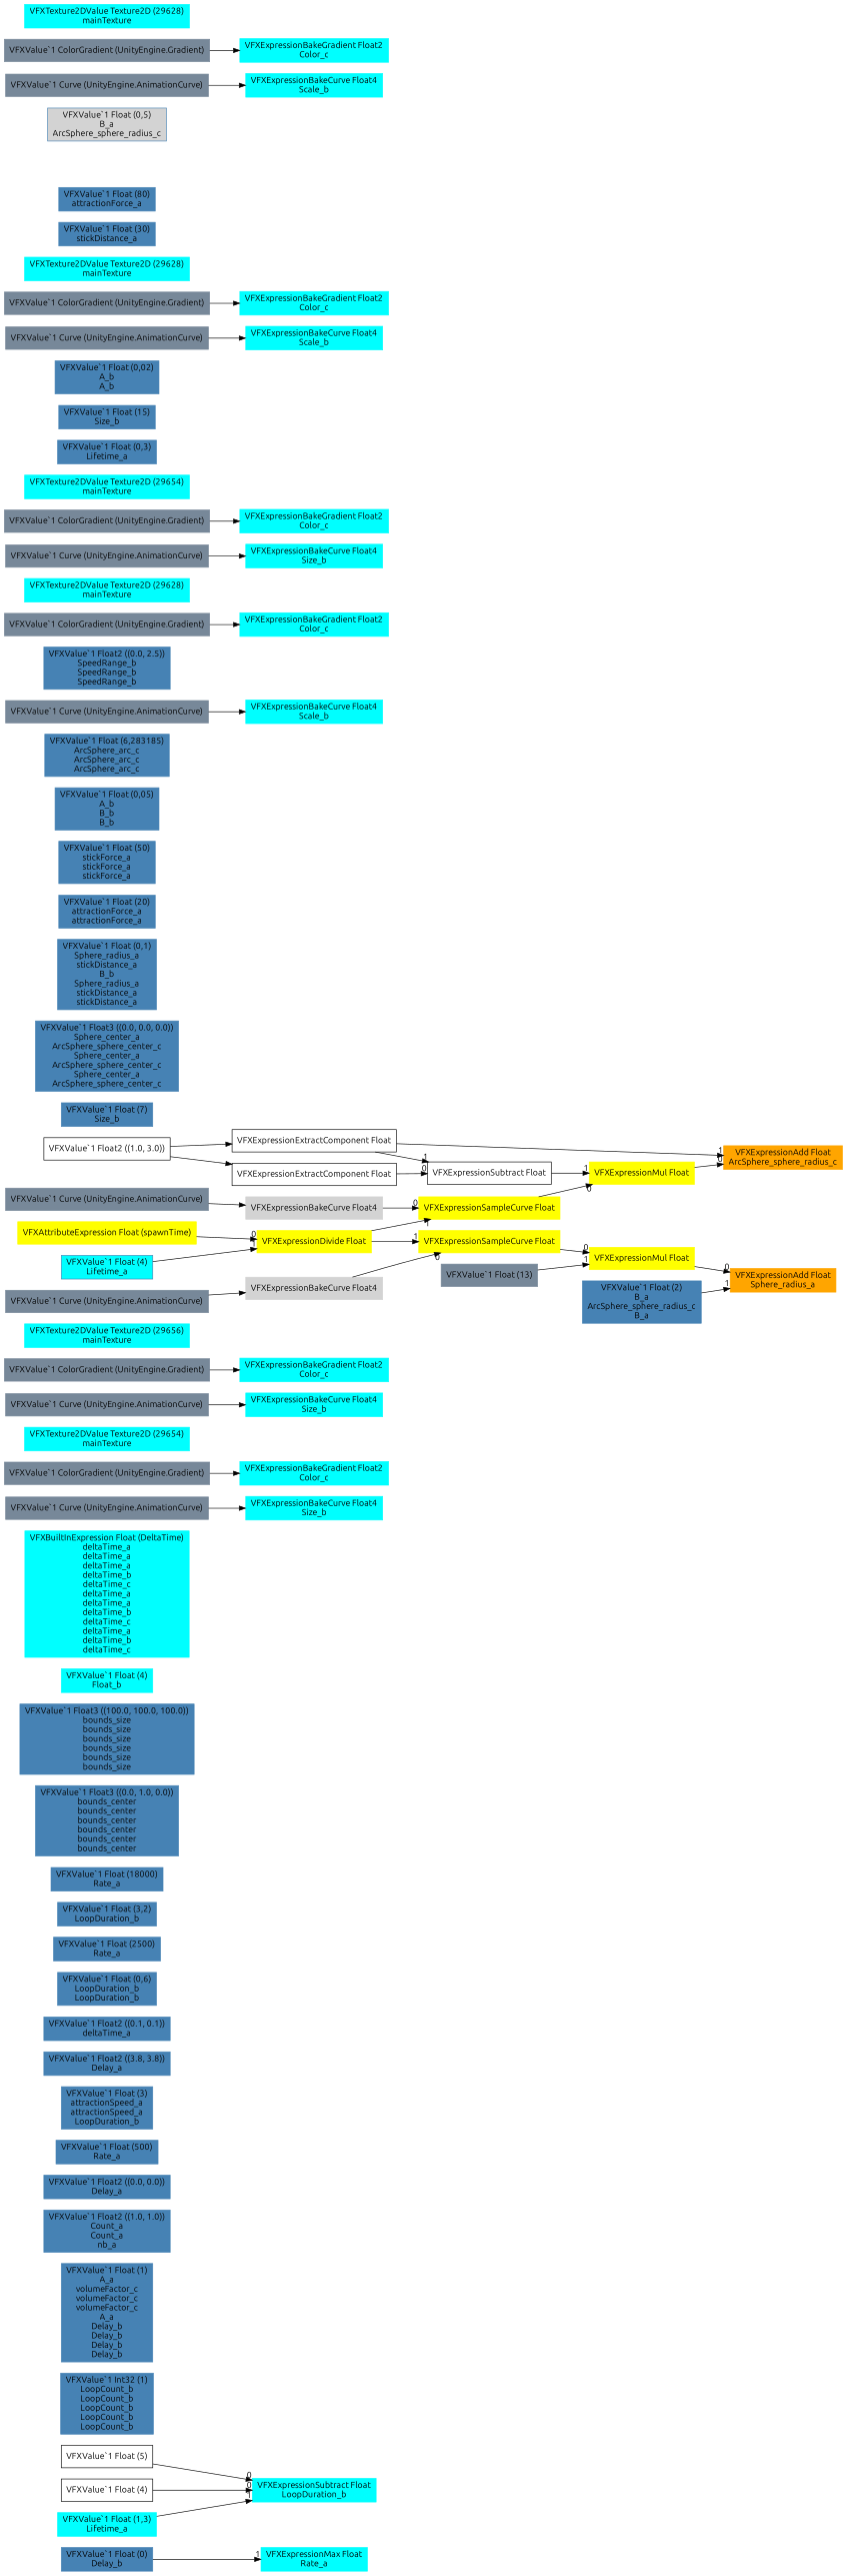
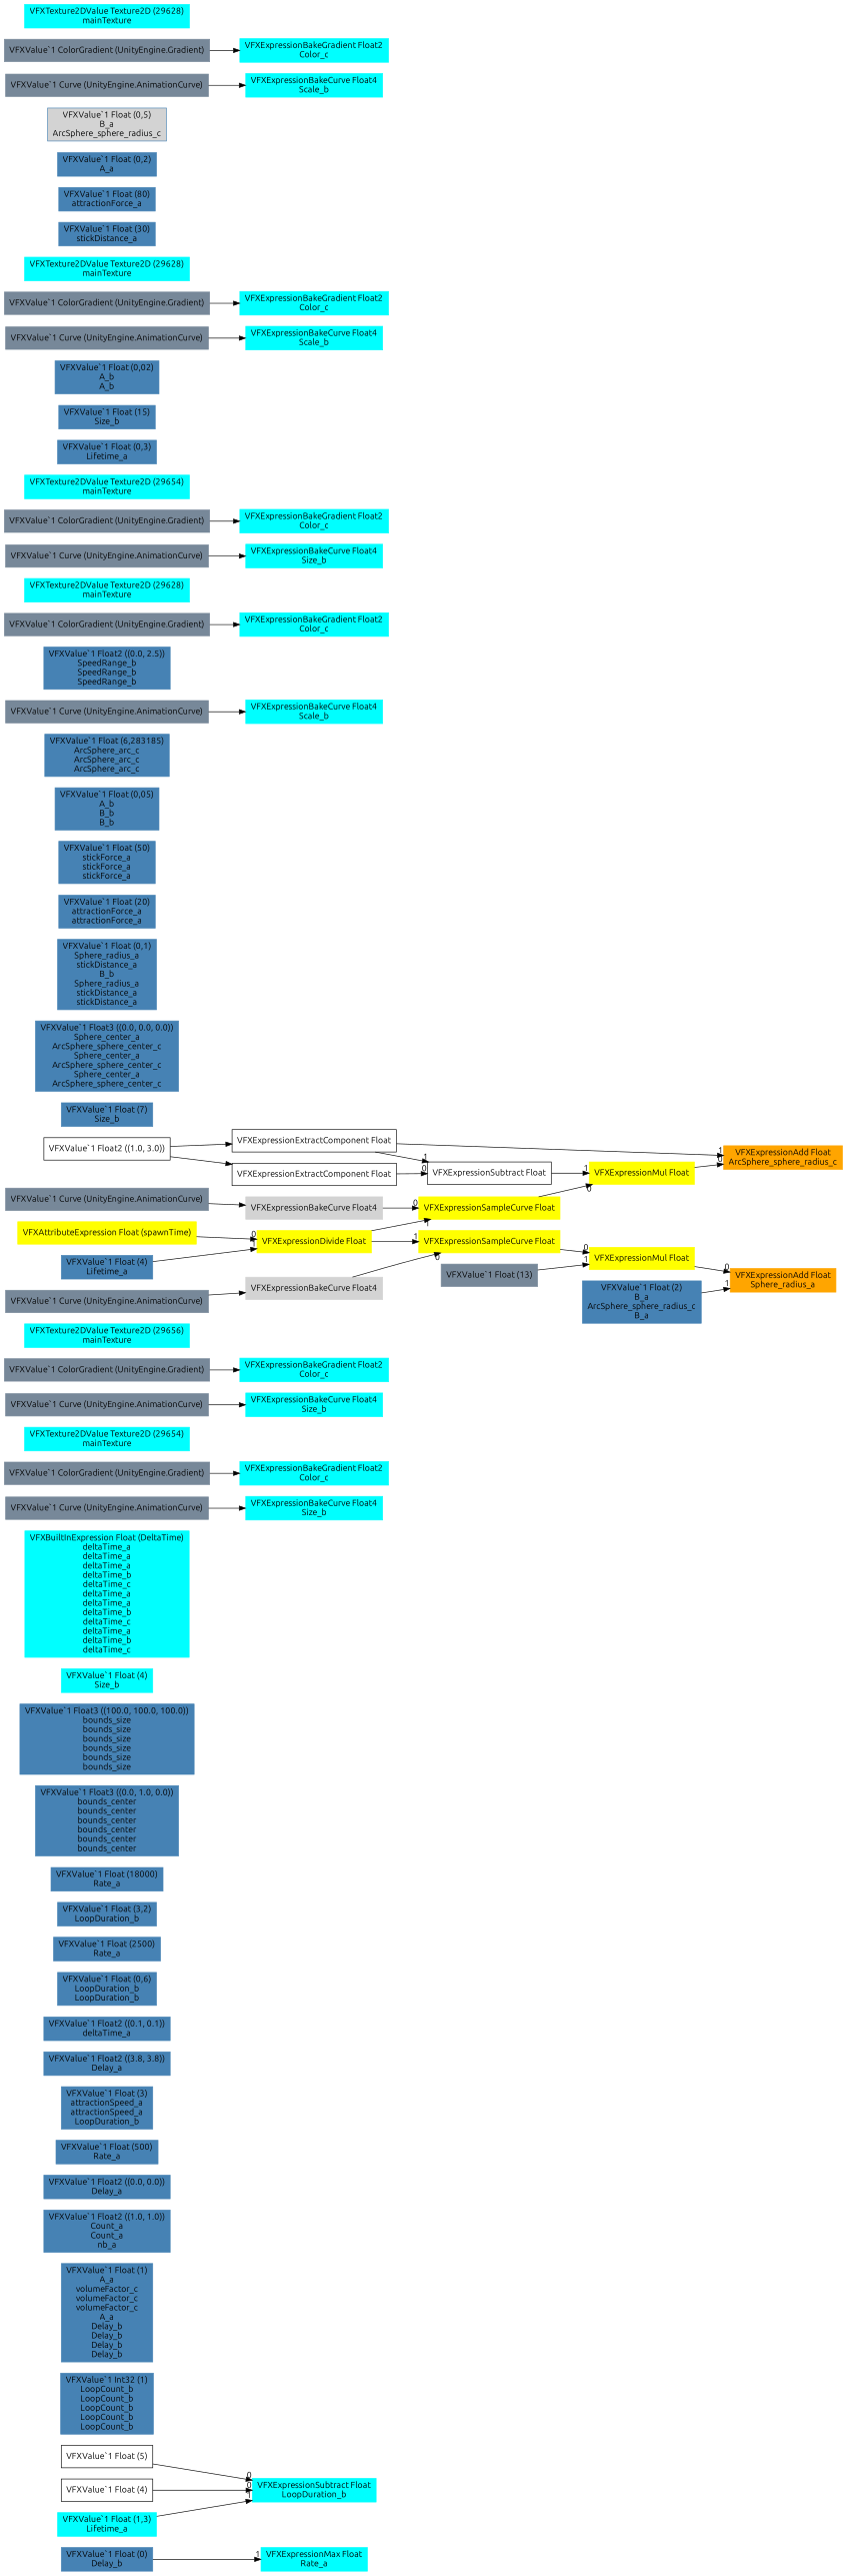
  digraph {
    fontname=Ubuntu
    rankdir=LR
    node [color=steelblue fontname=Ubuntu shape=box style=filled]
    edge [fontname=Ubuntu]
    n1 [color=cyan label="VFXExpressionMax Float\nRate_a"]
    n2 [label="VFXValue`1 Float (5)" color="" style=""]
    n3 [color=cyan label="VFXExpressionSubtract Float\nLoopDuration_b"]
    n4 [label="VFXValue`1 Float (0)\nDelay_b"]
    n5 [label="VFXValue`1 Int32 (1)\nLoopCount_b\nLoopCount_b\nLoopCount_b\nLoopCount_b\nLoopCount_b"]
    n6 [label="VFXValue`1 Float (4)" color="" style=""]
    n7 [color=cyan label="VFXValue`1 Float (1,3)\nLifetime_a"]
    n8 [label="VFXValue`1 Float (1)\nA_a\nvolumeFactor_c\nvolumeFactor_c\nvolumeFactor_c\nA_a\nDelay_b\nDelay_b\nDelay_b\nDelay_b"]
    n9 [label="VFXValue`1 Float2 ((1.0, 1.0))\nCount_a\nCount_a\nnb_a"]
    n10 [label="VFXValue`1 Float2 ((0.0, 0.0))\nDelay_a"]
    n11 [label="VFXValue`1 Float (500)\nRate_a"]
    n12 [label="VFXValue`1 Float (3)\nattractionSpeed_a\nattractionSpeed_a\nLoopDuration_b"]
    n13 [label="VFXValue`1 Float2 ((3.8, 3.8))\nDelay_a"]
    n14 [label="VFXValue`1 Float2 ((0.1, 0.1))\ndeltaTime_a"]
    n15 [label="VFXValue`1 Float (0,6)\nLoopDuration_b\nLoopDuration_b"]
    n16 [label="VFXValue`1 Float (2500)\nRate_a"]
    n17 [label="VFXValue`1 Float (3,2)\nLoopDuration_b"]
    n18 [label="VFXValue`1 Float (18000)\nRate_a"]
    n19 [label="VFXValue`1 Float3 ((0.0, 1.0, 0.0))\nbounds_center\nbounds_center\nbounds_center\nbounds_center\nbounds_center\nbounds_center"]
    n20 [label="VFXValue`1 Float3 ((100.0, 100.0, 100.0))\nbounds_size\nbounds_size\nbounds_size\nbounds_size\nbounds_size\nbounds_size"]
-   n21 [color=cyan label="VFXValue`1 Float (4)\nFloat_b"]
+   n21 [color=cyan label="VFXValue`1 Float (4)\nSize_b"]
    n22 [color=cyan label="VFXBuiltInExpression Float (DeltaTime)\ndeltaTime_a\ndeltaTime_a\ndeltaTime_a\ndeltaTime_b\ndeltaTime_c\ndeltaTime_a\ndeltaTime_a\ndeltaTime_b\ndeltaTime_c\ndeltaTime_a\ndeltaTime_b\ndeltaTime_c"]
    n23 [color=cyan label="VFXExpressionBakeCurve Float4\nSize_b"]
    n24 [color=lightslategray label="VFXValue`1 Curve (UnityEngine.AnimationCurve)"]
    n25 [color=cyan label="VFXExpressionBakeGradient Float2\nColor_c"]
    n26 [color=lightslategray label="VFXValue`1 ColorGradient (UnityEngine.Gradient)"]
    n27 [color=cyan label="VFXTexture2DValue Texture2D (29654)\nmainTexture"]
    n28 [color=cyan label="VFXExpressionBakeCurve Float4\nSize_b"]
    n29 [color=lightslategray label="VFXValue`1 Curve (UnityEngine.AnimationCurve)"]
    n30 [color=cyan label="VFXExpressionBakeGradient Float2\nColor_c"]
    n31 [color=lightslategray label="VFXValue`1 ColorGradient (UnityEngine.Gradient)"]
    n32 [color=cyan label="VFXTexture2DValue Texture2D (29656)\nmainTexture"]
-   n33 [label="VFXValue`1 Float (4)\nLifetime_a" fillcolor=cyan]
+   n33 [label="VFXValue`1 Float (4)\nLifetime_a"]
    n34 [color=yellow label="VFXExpressionDivide Float"]
    n35 [color=yellow label="VFXExpressionSampleCurve Float"]
    n36 [color=yellow label="VFXExpressionSampleCurve Float"]
    n37 [label="VFXValue`1 Float (7)\nSize_b"]
    n38 [label="VFXValue`1 Float3 ((0.0, 0.0, 0.0))\nSphere_center_a\nArcSphere_sphere_center_c\nSphere_center_a\nArcSphere_sphere_center_c\nSphere_center_a\nArcSphere_sphere_center_c"]
    n39 [label="VFXValue`1 Float (0,1)\nSphere_radius_a\nstickDistance_a\nB_b\nSphere_radius_a\nstickDistance_a\nstickDistance_a"]
    n40 [label="VFXValue`1 Float (20)\nattractionForce_a\nattractionForce_a"]
    n41 [label="VFXValue`1 Float (50)\nstickForce_a\nstickForce_a\nstickForce_a"]
    n42 [label="VFXValue`1 Float (2)\nB_a\nArcSphere_sphere_radius_c\nB_a"]
    n43 [color=orange label="VFXExpressionAdd Float\nSphere_radius_a"]
    n44 [label="VFXValue`1 Float (0,05)\nA_b\nB_b\nB_b"]
    n45 [label="VFXValue`1 Float (6,283185)\nArcSphere_arc_c\nArcSphere_arc_c\nArcSphere_arc_c"]
    n46 [color=cyan label="VFXExpressionBakeCurve Float4\nScale_b"]
    n47 [color=lightslategray label="VFXValue`1 Curve (UnityEngine.AnimationCurve)"]
    n48 [label="VFXValue`1 Float2 ((0.0, 2.5))\nSpeedRange_b\nSpeedRange_b\nSpeedRange_b"]
    n49 [color=cyan label="VFXExpressionBakeGradient Float2\nColor_c"]
    n50 [color=lightslategray label="VFXValue`1 ColorGradient (UnityEngine.Gradient)"]
    n51 [color=cyan label="VFXTexture2DValue Texture2D (29628)\nmainTexture"]
    n52 [color=cyan label="VFXExpressionBakeCurve Float4\nSize_b"]
    n53 [color=lightslategray label="VFXValue`1 Curve (UnityEngine.AnimationCurve)"]
    n54 [color=cyan label="VFXExpressionBakeGradient Float2\nColor_c"]
    n55 [color=lightslategray label="VFXValue`1 ColorGradient (UnityEngine.Gradient)"]
    n56 [color=cyan label="VFXTexture2DValue Texture2D (29654)\nmainTexture"]
    n57 [label="VFXValue`1 Float (0,3)\nLifetime_a"]
    n58 [label="VFXValue`1 Float (15)\nSize_b"]
    n59 [label="VFXValue`1 Float (0,02)\nA_b\nA_b"]
    n60 [color=orange label="VFXExpressionAdd Float\nArcSphere_sphere_radius_c"]
    n61 [color=yellow label="VFXExpressionMul Float"]
    n62 [color=lightgray label="VFXExpressionBakeCurve Float4"]
    n63 [color=lightslategray label="VFXValue`1 Curve (UnityEngine.AnimationCurve)"]
    n64 [color=yellow label="VFXExpressionMul Float"]
    n65 [color=yellow label="VFXAttributeExpression Float (spawnTime)"]
    n66 [label="VFXExpressionSubtract Float" color="" style=""]
    n67 [label="VFXExpressionExtractComponent Float" color="" style=""]
    n68 [label="VFXValue`1 Float2 ((1.0, 3.0))" color="" style=""]
    n69 [label="VFXExpressionExtractComponent Float" color="" style=""]
    n70 [color=cyan label="VFXExpressionBakeCurve Float4\nScale_b"]
    n71 [color=lightslategray label="VFXValue`1 Curve (UnityEngine.AnimationCurve)"]
    n72 [color=cyan label="VFXExpressionBakeGradient Float2\nColor_c"]
    n73 [color=lightslategray label="VFXValue`1 ColorGradient (UnityEngine.Gradient)"]
    n74 [color=cyan label="VFXTexture2DValue Texture2D (29628)\nmainTexture"]
    n75 [color=lightgray label="VFXExpressionBakeCurve Float4"]
    n76 [color=lightslategray label="VFXValue`1 Curve (UnityEngine.AnimationCurve)"]
    n77 [color=lightslategray label="VFXValue`1 Float (13)"]
    n78 [label="VFXValue`1 Float (30)\nstickDistance_a"]
    n79 [label="VFXValue`1 Float (80)\nattractionForce_a"]
+   n80 [label="VFXValue`1 Float (0,2)\nA_a"]
    n81 [fillcolor=lightgray label="VFXValue`1 Float (0,5)\nB_a\nArcSphere_sphere_radius_c"]
    n82 [color=cyan label="VFXExpressionBakeCurve Float4\nScale_b"]
    n83 [color=lightslategray label="VFXValue`1 Curve (UnityEngine.AnimationCurve)"]
    n84 [color=cyan label="VFXExpressionBakeGradient Float2\nColor_c"]
    n85 [color=lightslategray label="VFXValue`1 ColorGradient (UnityEngine.Gradient)"]
    n86 [color=cyan label="VFXTexture2DValue Texture2D (29628)\nmainTexture"]
    n2 -> n3 [headlabel=0]
    n4 -> n1 [headlabel=1]
    n6 -> n3 [headlabel=0]
    n7 -> n3 [headlabel=1]
    n24 -> n23
    n26 -> n25
    n29 -> n28
    n31 -> n30
    n33 -> n34 [headlabel=1]
    n34 -> n35 [headlabel=1]
    n34 -> n36 [headlabel=1]
    n35 -> n61 [headlabel=0]
    n36 -> n64 [headlabel=0]
    n42 -> n43 [headlabel=1]
    n47 -> n46
    n50 -> n49
    n53 -> n52
    n55 -> n54
    n61 -> n60 [headlabel=0]
    n62 -> n35 [headlabel=0]
    n63 -> n62
    n64 -> n43 [headlabel=0]
    n65 -> n34 [headlabel=0]
    n66 -> n61 [headlabel=1]
    n67 -> n66 [headlabel=0]
    n68 -> n67
    n68 -> n69
    n69 -> n60 [headlabel=1]
    n69 -> n66 [headlabel=1]
    n71 -> n70
    n73 -> n72
    n75 -> n36 [headlabel=0]
    n76 -> n75
    n77 -> n64 [headlabel=1]
    n83 -> n82
    n85 -> n84
  }
